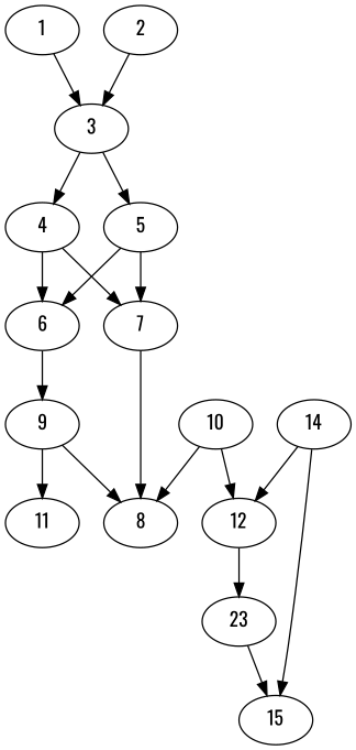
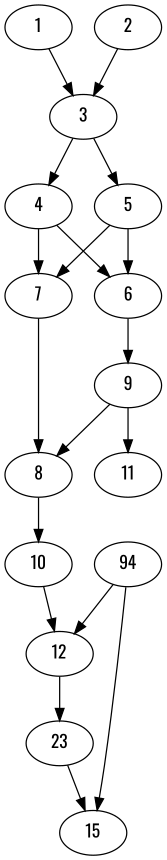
  digraph {
    fontname=Oswald
    node [alpha=0.07 fontname=Oswald]
    edge [fontname=Oswald]
    1 [alpha=0.01 expect_size=45445120]
    3 [expect_size=16387072]
    4 [alpha=0.10 expect_size=47227904]
    5 [alpha=0.17 expect_size=28809216]
    6 [alpha=0.04 expect_size=32349184]
    7 [alpha=0.09 expect_size=44558336]
    2 [alpha=0.06 expect_size=15683584]
    9 [alpha=0.14 expect_size=23358464]
    8 [alpha=0.16 expect_size=38809600]
    10 [expect_size=49400832]
    11 [alpha=0.05 expect_size=44389376]
    12 [alpha=0.18 expect_size=47640576]
    n13 [alpha=0.10 expect_size=13815808 label=23]
    15 [alpha=0.16 expect_size=5962752]
-   14 [alpha=0.08 expect_size=30574592]
+   14 [alpha=0.08 expect_size=30574592 label=94]
    1 -> 3
    3 -> 4
    3 -> 5
    4 -> 6
    4 -> 7
    5 -> 6
    5 -> 7
    6 -> 9
    7 -> 8
    2 -> 3
    9 -> 8
    9 -> 11
-   10 -> 8
+   8 -> 10
    10 -> 12
    12 -> n13
    n13 -> 15
    14 -> 12
    14 -> 15
  }
